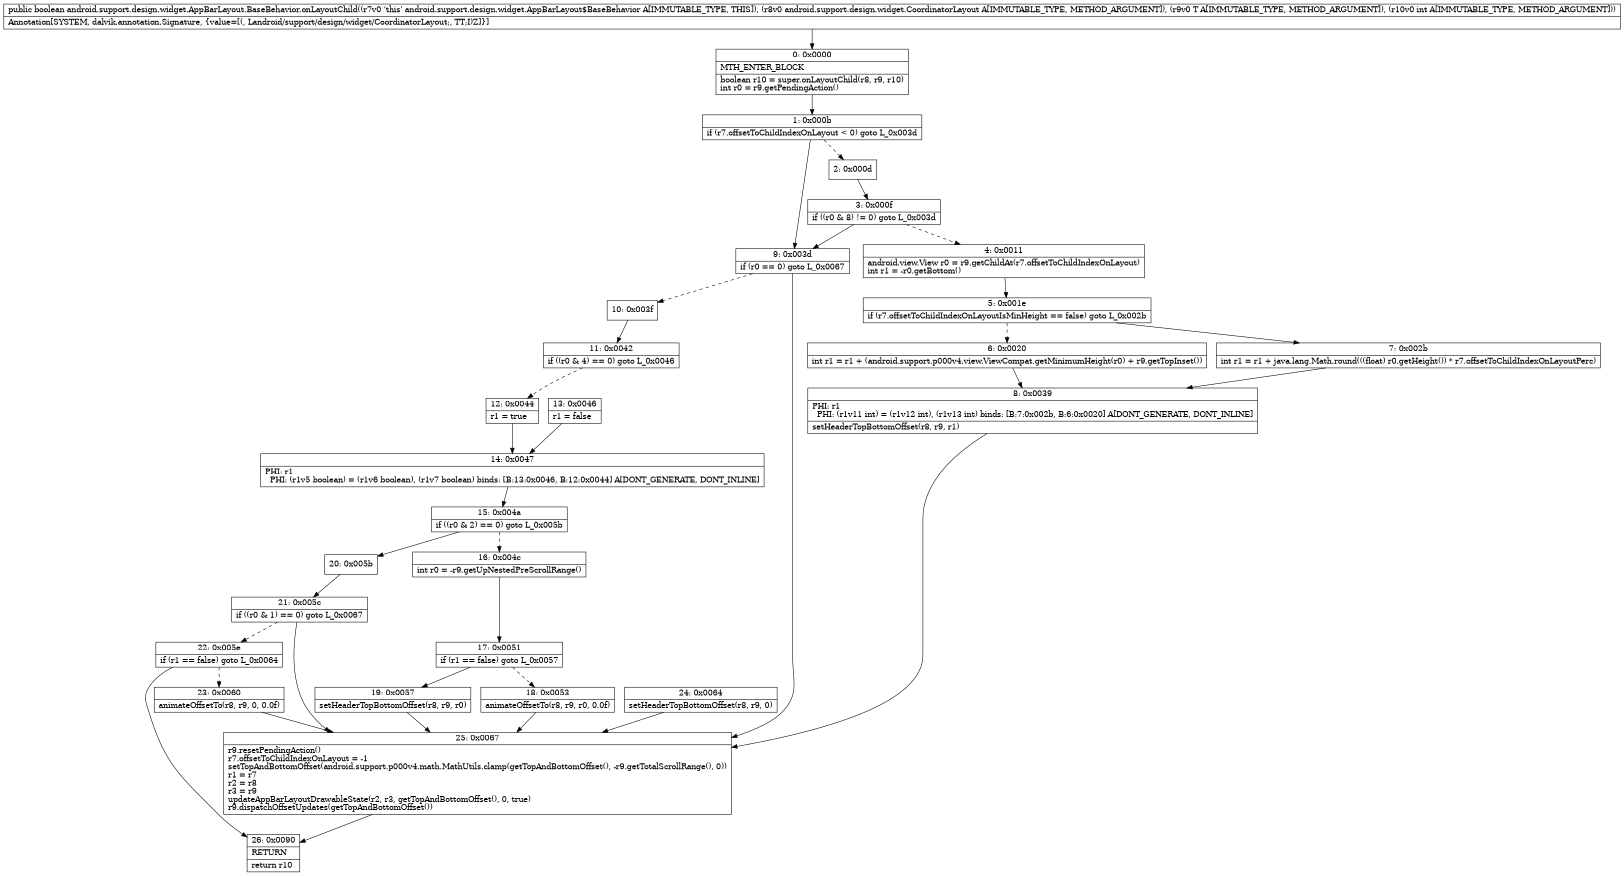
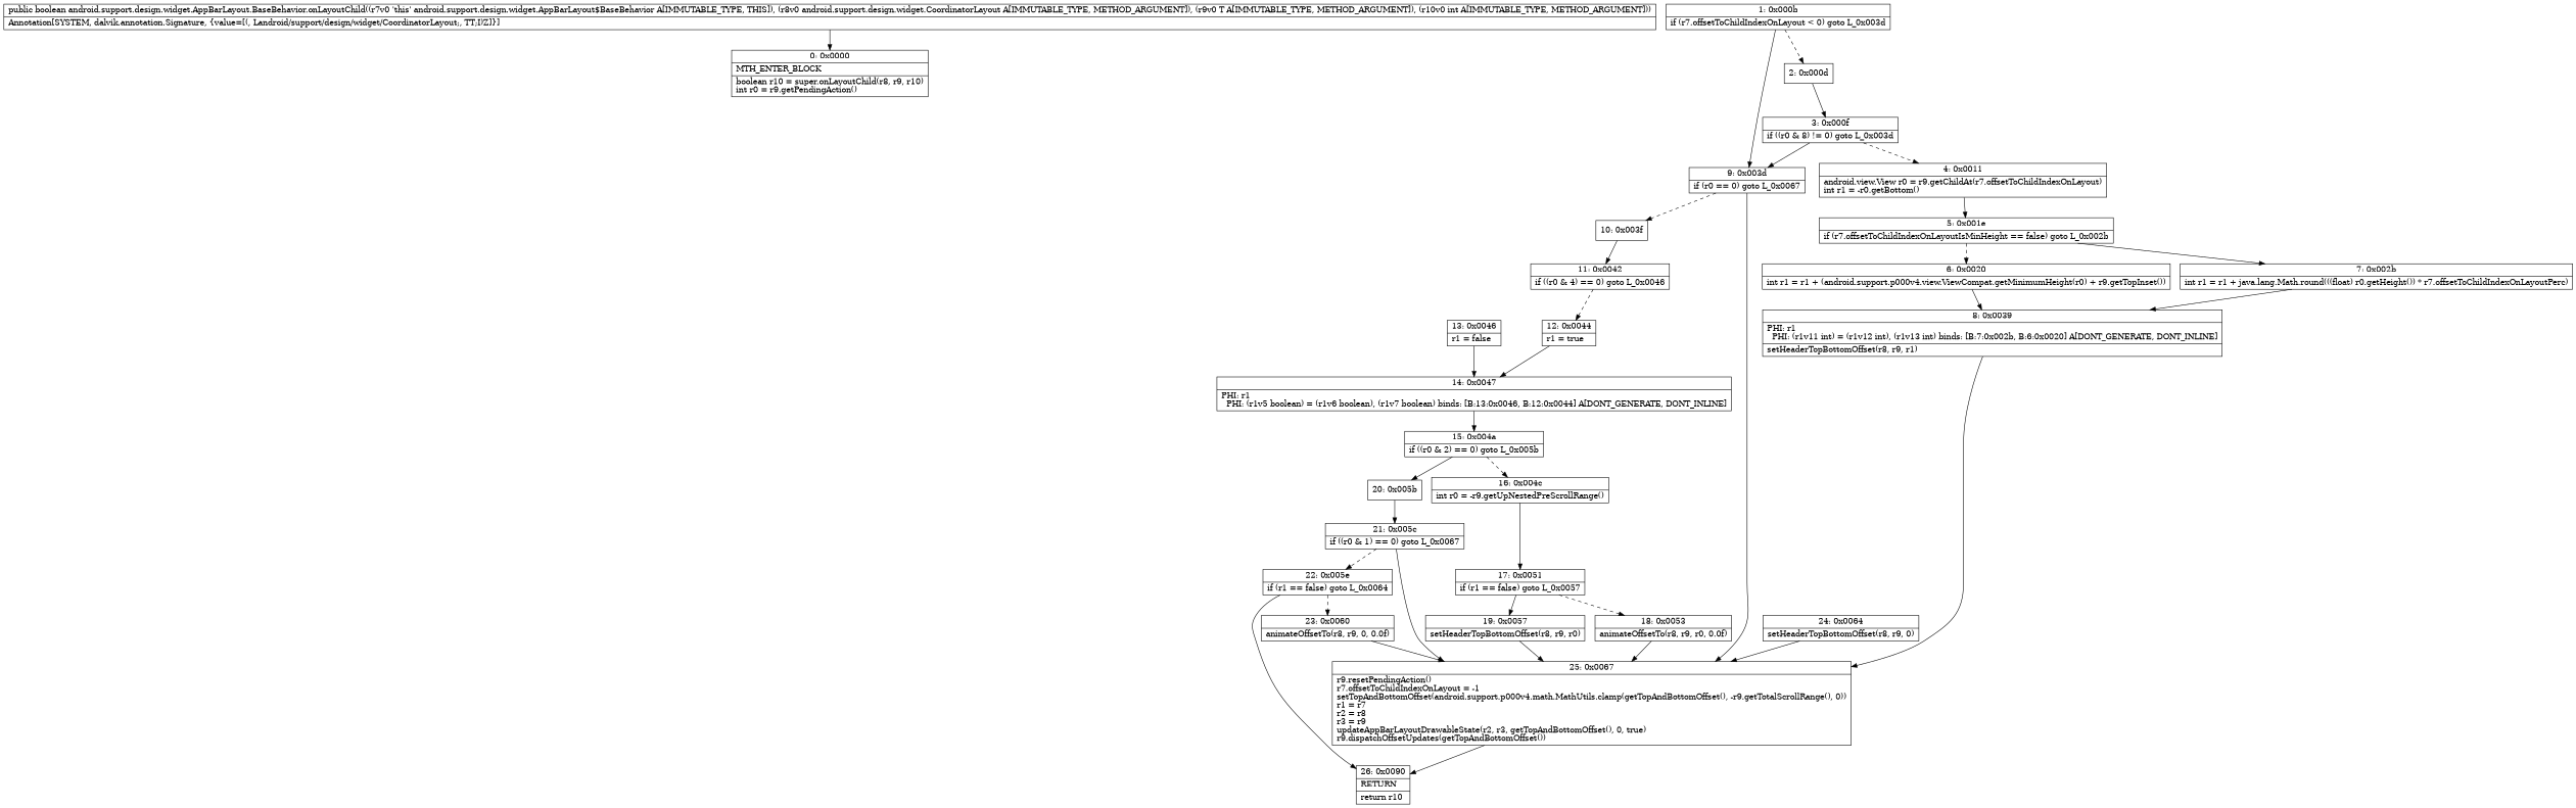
  digraph {
    fontname="DejaVu Serif"
    node [fontname="DejaVu Serif" shape=record]
    edge [fontname="DejaVu Serif"]
    n1 [label="{0\:\ 0x0000|MTH_ENTER_BLOCK\l|boolean r10 = super.onLayoutChild(r8, r9, r10)\lint r0 = r9.getPendingAction()\l}"]
    n2 [label="{1\:\ 0x000b|if (r7.offsetToChildIndexOnLayout \< 0) goto L_0x003d\l}"]
    n3 [label="{2\:\ 0x000d}"]
    n4 [label="{9\:\ 0x003d|if (r0 == 0) goto L_0x0067\l}"]
    n5 [label="{3\:\ 0x000f|if ((r0 & 8) != 0) goto L_0x003d\l}"]
    n6 [label="{25\:\ 0x0067|r9.resetPendingAction()\lr7.offsetToChildIndexOnLayout = \-1\lsetTopAndBottomOffset(android.support.p000v4.math.MathUtils.clamp(getTopAndBottomOffset(), \-r9.getTotalScrollRange(), 0))\lr1 = r7\lr2 = r8\lr3 = r9\lupdateAppBarLayoutDrawableState(r2, r3, getTopAndBottomOffset(), 0, true)\lr9.dispatchOffsetUpdates(getTopAndBottomOffset())\l}"]
    n7 [label="{10\:\ 0x003f}"]
    n8 [label="{4\:\ 0x0011|android.view.View r0 = r9.getChildAt(r7.offsetToChildIndexOnLayout)\lint r1 = \-r0.getBottom()\l}"]
    n9 [label="{5\:\ 0x001e|if (r7.offsetToChildIndexOnLayoutIsMinHeight == false) goto L_0x002b\l}"]
    n10 [label="{6\:\ 0x0020|int r1 = r1 + (android.support.p000v4.view.ViewCompat.getMinimumHeight(r0) + r9.getTopInset())\l}"]
    n11 [label="{7\:\ 0x002b|int r1 = r1 + java.lang.Math.round(((float) r0.getHeight()) * r7.offsetToChildIndexOnLayoutPerc)\l}"]
    n12 [label="{8\:\ 0x0039|PHI: r1 \l  PHI: (r1v11 int) = (r1v12 int), (r1v13 int) binds: [B:7:0x002b, B:6:0x0020] A[DONT_GENERATE, DONT_INLINE]\l|setHeaderTopBottomOffset(r8, r9, r1)\l}"]
    n13 [label="{26\:\ 0x0090|RETURN\l|return r10\l}"]
    n14 [label="{11\:\ 0x0042|if ((r0 & 4) == 0) goto L_0x0046\l}"]
    n15 [label="{12\:\ 0x0044|r1 = true\l}"]
    n16 [label="{14\:\ 0x0047|PHI: r1 \l  PHI: (r1v5 boolean) = (r1v6 boolean), (r1v7 boolean) binds: [B:13:0x0046, B:12:0x0044] A[DONT_GENERATE, DONT_INLINE]\l}"]
    n17 [label="{13\:\ 0x0046|r1 = false\l}"]
    n18 [label="{15\:\ 0x004a|if ((r0 & 2) == 0) goto L_0x005b\l}"]
    n19 [label="{16\:\ 0x004c|int r0 = \-r9.getUpNestedPreScrollRange()\l}"]
    n20 [label="{20\:\ 0x005b}"]
    n21 [label="{17\:\ 0x0051|if (r1 == false) goto L_0x0057\l}"]
    n22 [label="{21\:\ 0x005c|if ((r0 & 1) == 0) goto L_0x0067\l}"]
    n23 [label="{18\:\ 0x0053|animateOffsetTo(r8, r9, r0, 0.0f)\l}"]
    n24 [label="{19\:\ 0x0057|setHeaderTopBottomOffset(r8, r9, r0)\l}"]
    n25 [label="{22\:\ 0x005e|if (r1 == false) goto L_0x0064\l}"]
    n26 [label="{23\:\ 0x0060|animateOffsetTo(r8, r9, 0, 0.0f)\l}"]
    n27 [label="{24\:\ 0x0064|setHeaderTopBottomOffset(r8, r9, 0)\l}"]
    n28 [label="{public boolean android.support.design.widget.AppBarLayout.BaseBehavior.onLayoutChild((r7v0 'this' android.support.design.widget.AppBarLayout$BaseBehavior A[IMMUTABLE_TYPE, THIS]), (r8v0 android.support.design.widget.CoordinatorLayout A[IMMUTABLE_TYPE, METHOD_ARGUMENT]), (r9v0 T A[IMMUTABLE_TYPE, METHOD_ARGUMENT]), (r10v0 int A[IMMUTABLE_TYPE, METHOD_ARGUMENT]))  | Annotation[SYSTEM, dalvik.annotation.Signature, \{value=[(, Landroid\/support\/design\/widget\/CoordinatorLayout;, TT;I)Z]\}]\l}"]
-   n1 -> n2
    n2 -> n3 [style=dashed]
    n2 -> n4
    n3 -> n5
    n4 -> n6
    n4 -> n7 [style=dashed]
    n5 -> n4
    n5 -> n8 [style=dashed]
    n6 -> n13
    n7 -> n14
    n8 -> n9
    n9 -> n10 [style=dashed]
    n9 -> n11
    n10 -> n12
    n11 -> n12
    n12 -> n6
    n14 -> n15 [style=dashed]
    n15 -> n16
    n16 -> n18
    n17 -> n16
    n18 -> n19 [style=dashed]
    n18 -> n20
    n19 -> n21
    n20 -> n22
    n21 -> n23 [style=dashed]
    n21 -> n24
    n22 -> n6
    n22 -> n25 [style=dashed]
    n23 -> n6
    n24 -> n6
    n25 -> n13
    n25 -> n26 [style=dashed]
    n26 -> n6
    n27 -> n6
    n28 -> n1
  }
